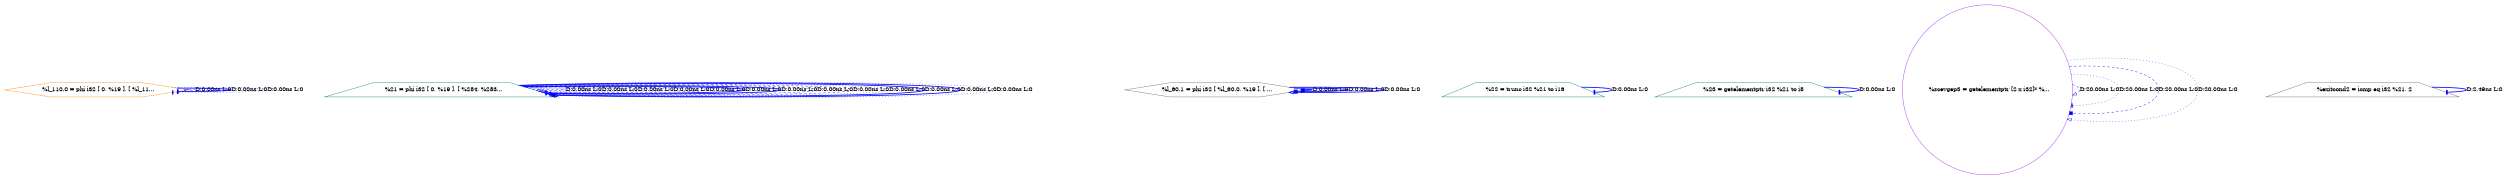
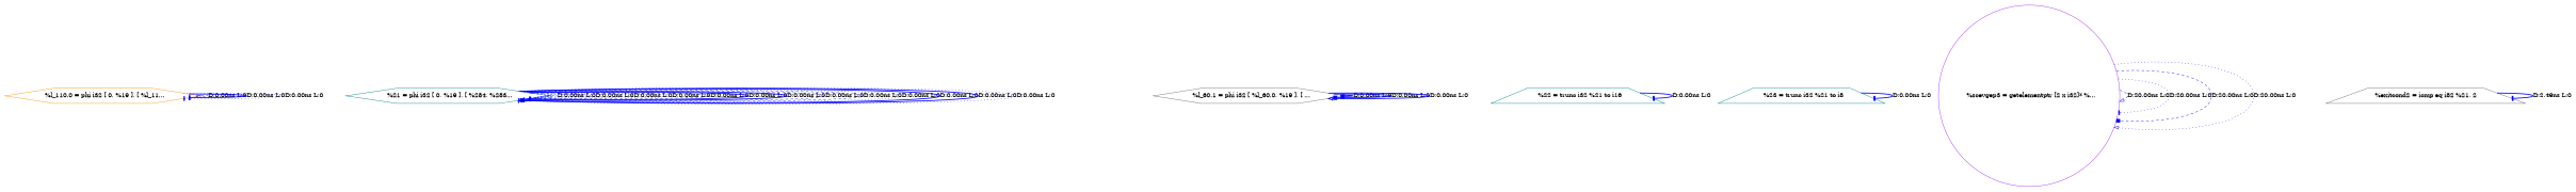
  digraph {
    node [color=teal shape=hexagon]
    edge [arrowhead=onormal color=blue style=bold]
    n1 [color=darkorange label="  %l_110.0 = phi i32 [ 0, %19 ], [ %l_11..."]
-   n2 [label="  %21 = phi i32 [ 0, %19 ], [ %284, %283..." shape=trapezium]
+   n2 [label="  %21 = phi i32 [ 0, %19 ], [ %284, %283..."]
    n3 [color=gray40 label="  %l_60.1 = phi i32 [ %l_60.0, %19 ], [ ..."]
    n4 [label="  %22 = trunc i32 %21 to i16" shape=trapezium]
-   n5 [label="%23 = getelementptr i32 %21 to i8" shape=trapezium]
+   n5 [label="  %23 = trunc i32 %21 to i8" shape=trapezium]
    n6 [color=purple label="  %scevgep3 = getelementptr [2 x i32]* %..." shape=circle]
-   n7 [color=gray40 label="  %exitcond2 = icmp eq i32 %21, 2" shape=trapezium]
+   n7 [color=gray40 label="%exitcond2 = icmp eq i82 %21, 2" shape=trapezium]
    n1 -> n1 [label="D:0.00ns L:0" style=dashed]
    n1 -> n1 [arrowhead=tee label="D:0.00ns L:0"]
    n1 -> n1 [arrowhead=tee label="D:0.00ns L:0" style=dotted]
    n2 -> n2 [label="D:0.00ns L:0" style=dashed]
    n2 -> n2 [label="D:0.00ns L:0" style=dotted]
    n2 -> n2 [label="D:0.00ns L:0" style=dotted]
    n2 -> n2 [label="D:0.00ns L:0" style=dotted]
    n2 -> n2 [label="D:0.00ns L:0" style=dashed]
    n2 -> n2 [arrowhead=tee label="D:0.00ns L:0"]
    n2 -> n2 [label="D:0.00ns L:0"]
    n2 -> n2 [label="D:0.00ns L:0" style=dashed]
    n2 -> n2 [arrowhead=tee label="D:0.00ns L:0" style=dashed]
    n2 -> n2 [label="D:0.00ns L:0" style=dotted]
    n2 -> n2 [arrowhead=box label="D:0.00ns L:0"]
    n2 -> n2 [label="D:0.00ns L:0"]
    n2 -> n2 [arrowhead=tee label="D:0.00ns L:0" style=dotted]
    n3 -> n3 [arrowhead=box label="D:0.00ns L:0"]
    n3 -> n3 [arrowhead=box label="D:0.00ns L:0"]
    n3 -> n3 [label="D:0.00ns L:0"]
    n4 -> n4 [arrowhead=tee label="D:0.00ns L:0"]
    n5 -> n5 [arrowhead=tee label="D:0.00ns L:0"]
    n6 -> n6 [label="D:20.00ns L:0" style=dashed]
    n6 -> n6 [arrowhead=tee label="D:20.00ns L:0" style=dotted]
    n6 -> n6 [arrowhead=box label="D:20.00ns L:0" style=dashed]
    n6 -> n6 [label="D:20.00ns L:0" style=dotted]
    n7 -> n7 [arrowhead=tee label="D:2.49ns L:0"]
  }
